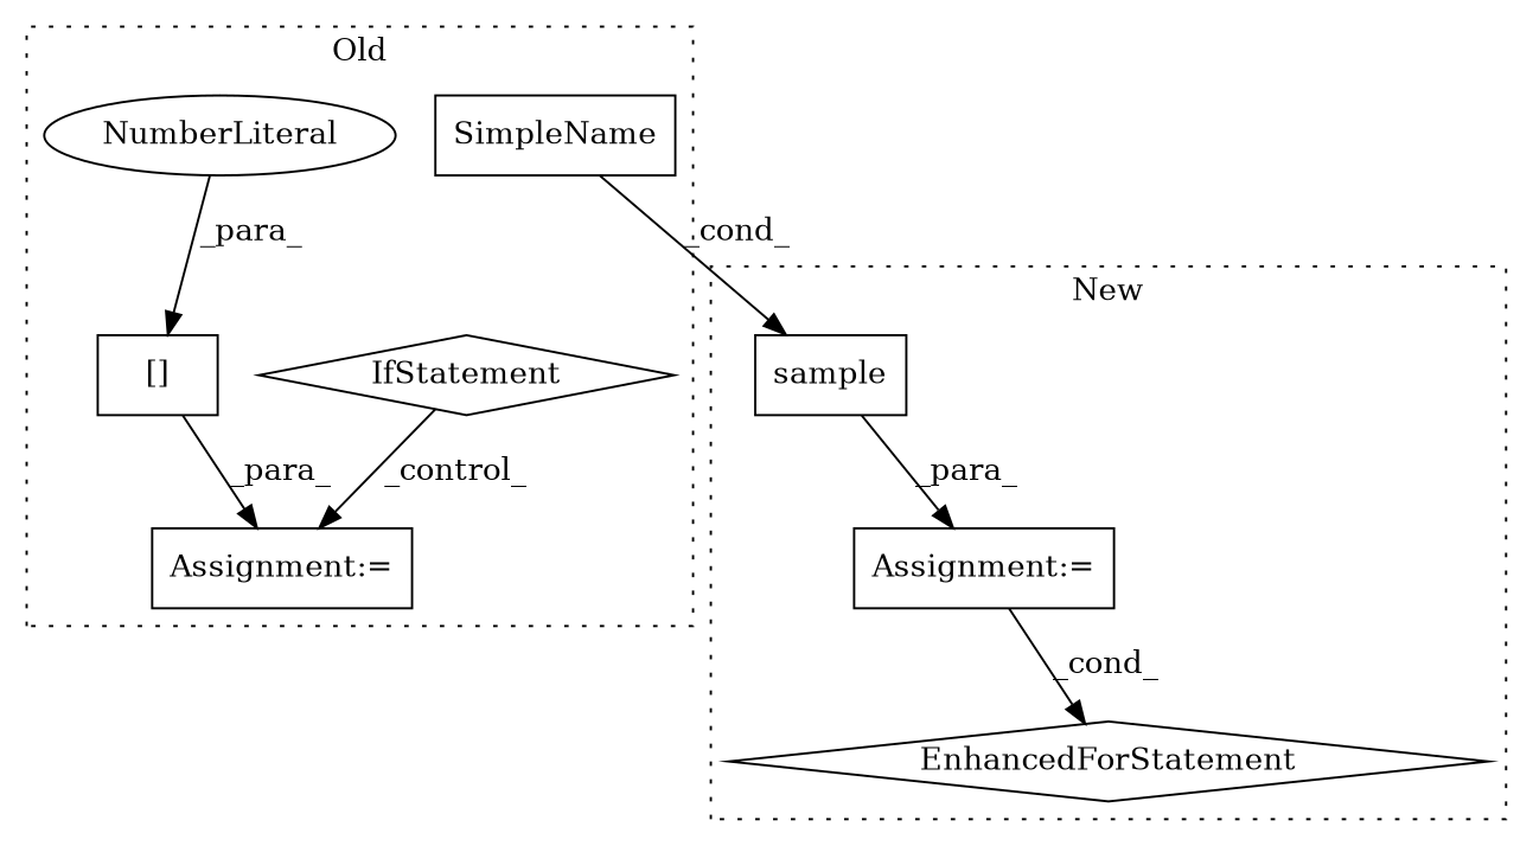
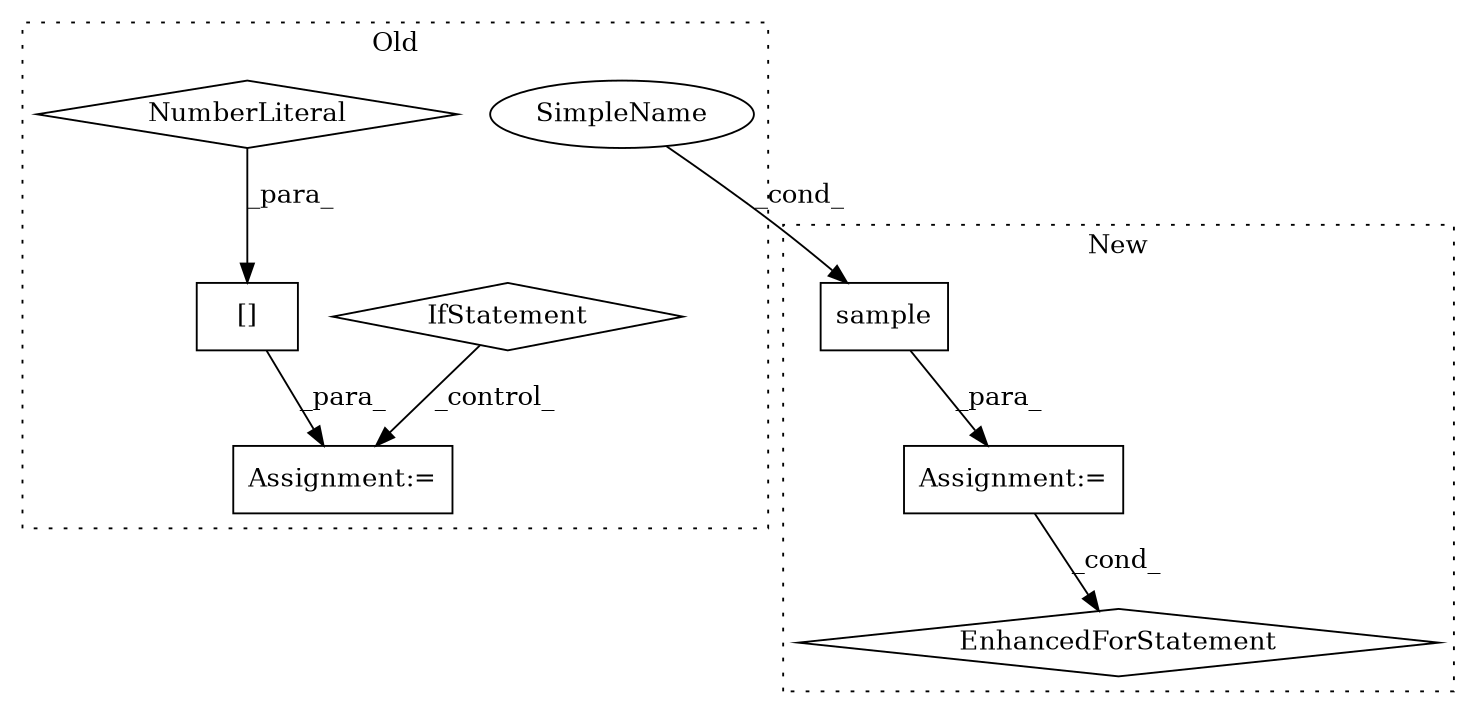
  digraph {
    node [a=7 l=1 shape=box]
    n1 [a=2 l="19,1" label="[]" s="385,405"]
    n2 [label="Assignment:=" s=384]
    n3 [a=25 l="4,2" label=IfStatement s="333,365" shape=diamond]
-   n4 [a=42 label=SimpleName l=""]
-   n5 [a=34 label=NumberLiteral s=404 shape=ellipse]
+   n4 [a=42 label=SimpleName shape=ellipse l=""]
+   n5 [a=34 label=NumberLiteral s=404 shape=diamond]
    n6 [a=32 l="7,1" label=sample s="535,574"]
    n7 [label="Assignment:=" s=534]
    n8 [a=70 l="53,2" label=EnhancedForStatement s="581,661" shape=diamond]
    subgraph cluster_1 {
      label=Old
      style=dotted
      n1
      n2
      n3
      n4
      n5
    }
    subgraph cluster_2 {
      label=New
      style=dotted
      n6
      n7
      n8
    }
    n1 -> n2 [label=_para_]
    n3 -> n2 [label=_control_]
    n4 -> n6 [label=_cond_]
    n5 -> n1 [label=_para_]
    n6 -> n7 [label=_para_]
    n7 -> n8 [label=_cond_]
  }
